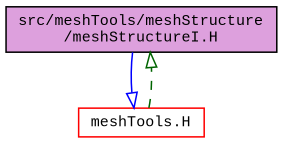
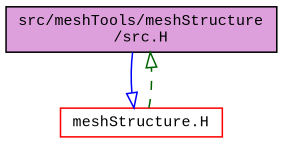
  digraph {
    fontname="Liberation Mono"
    node [fontname="Liberation Mono" fontsize=10 shape=record style=filled]
    edge [fontname="Liberation Mono" fontsize=10 labelfontname=FreeSans labelfontsize=10 arrowhead=onormal]
-   n1 [color=black fillcolor=plum fontcolor=black height=0.2 label="src/meshTools/meshStructure\l/meshStructureI.H" width=0.4]
-   n2 [color=red height=0.2 label="meshTools.H" width=0.4 fillcolor=white]
+   n1 [color=black fillcolor=plum fontcolor=black height=0.2 label="src/meshTools/meshStructure\l/src.H" width=0.4]
+   n2 [color=red height=0.2 label="meshStructure.H" width=0.4 fillcolor=white]
    n1 -> n2 [color=blue style=solid]
    n2 -> n1 [color=darkgreen style=dashed]
  }
